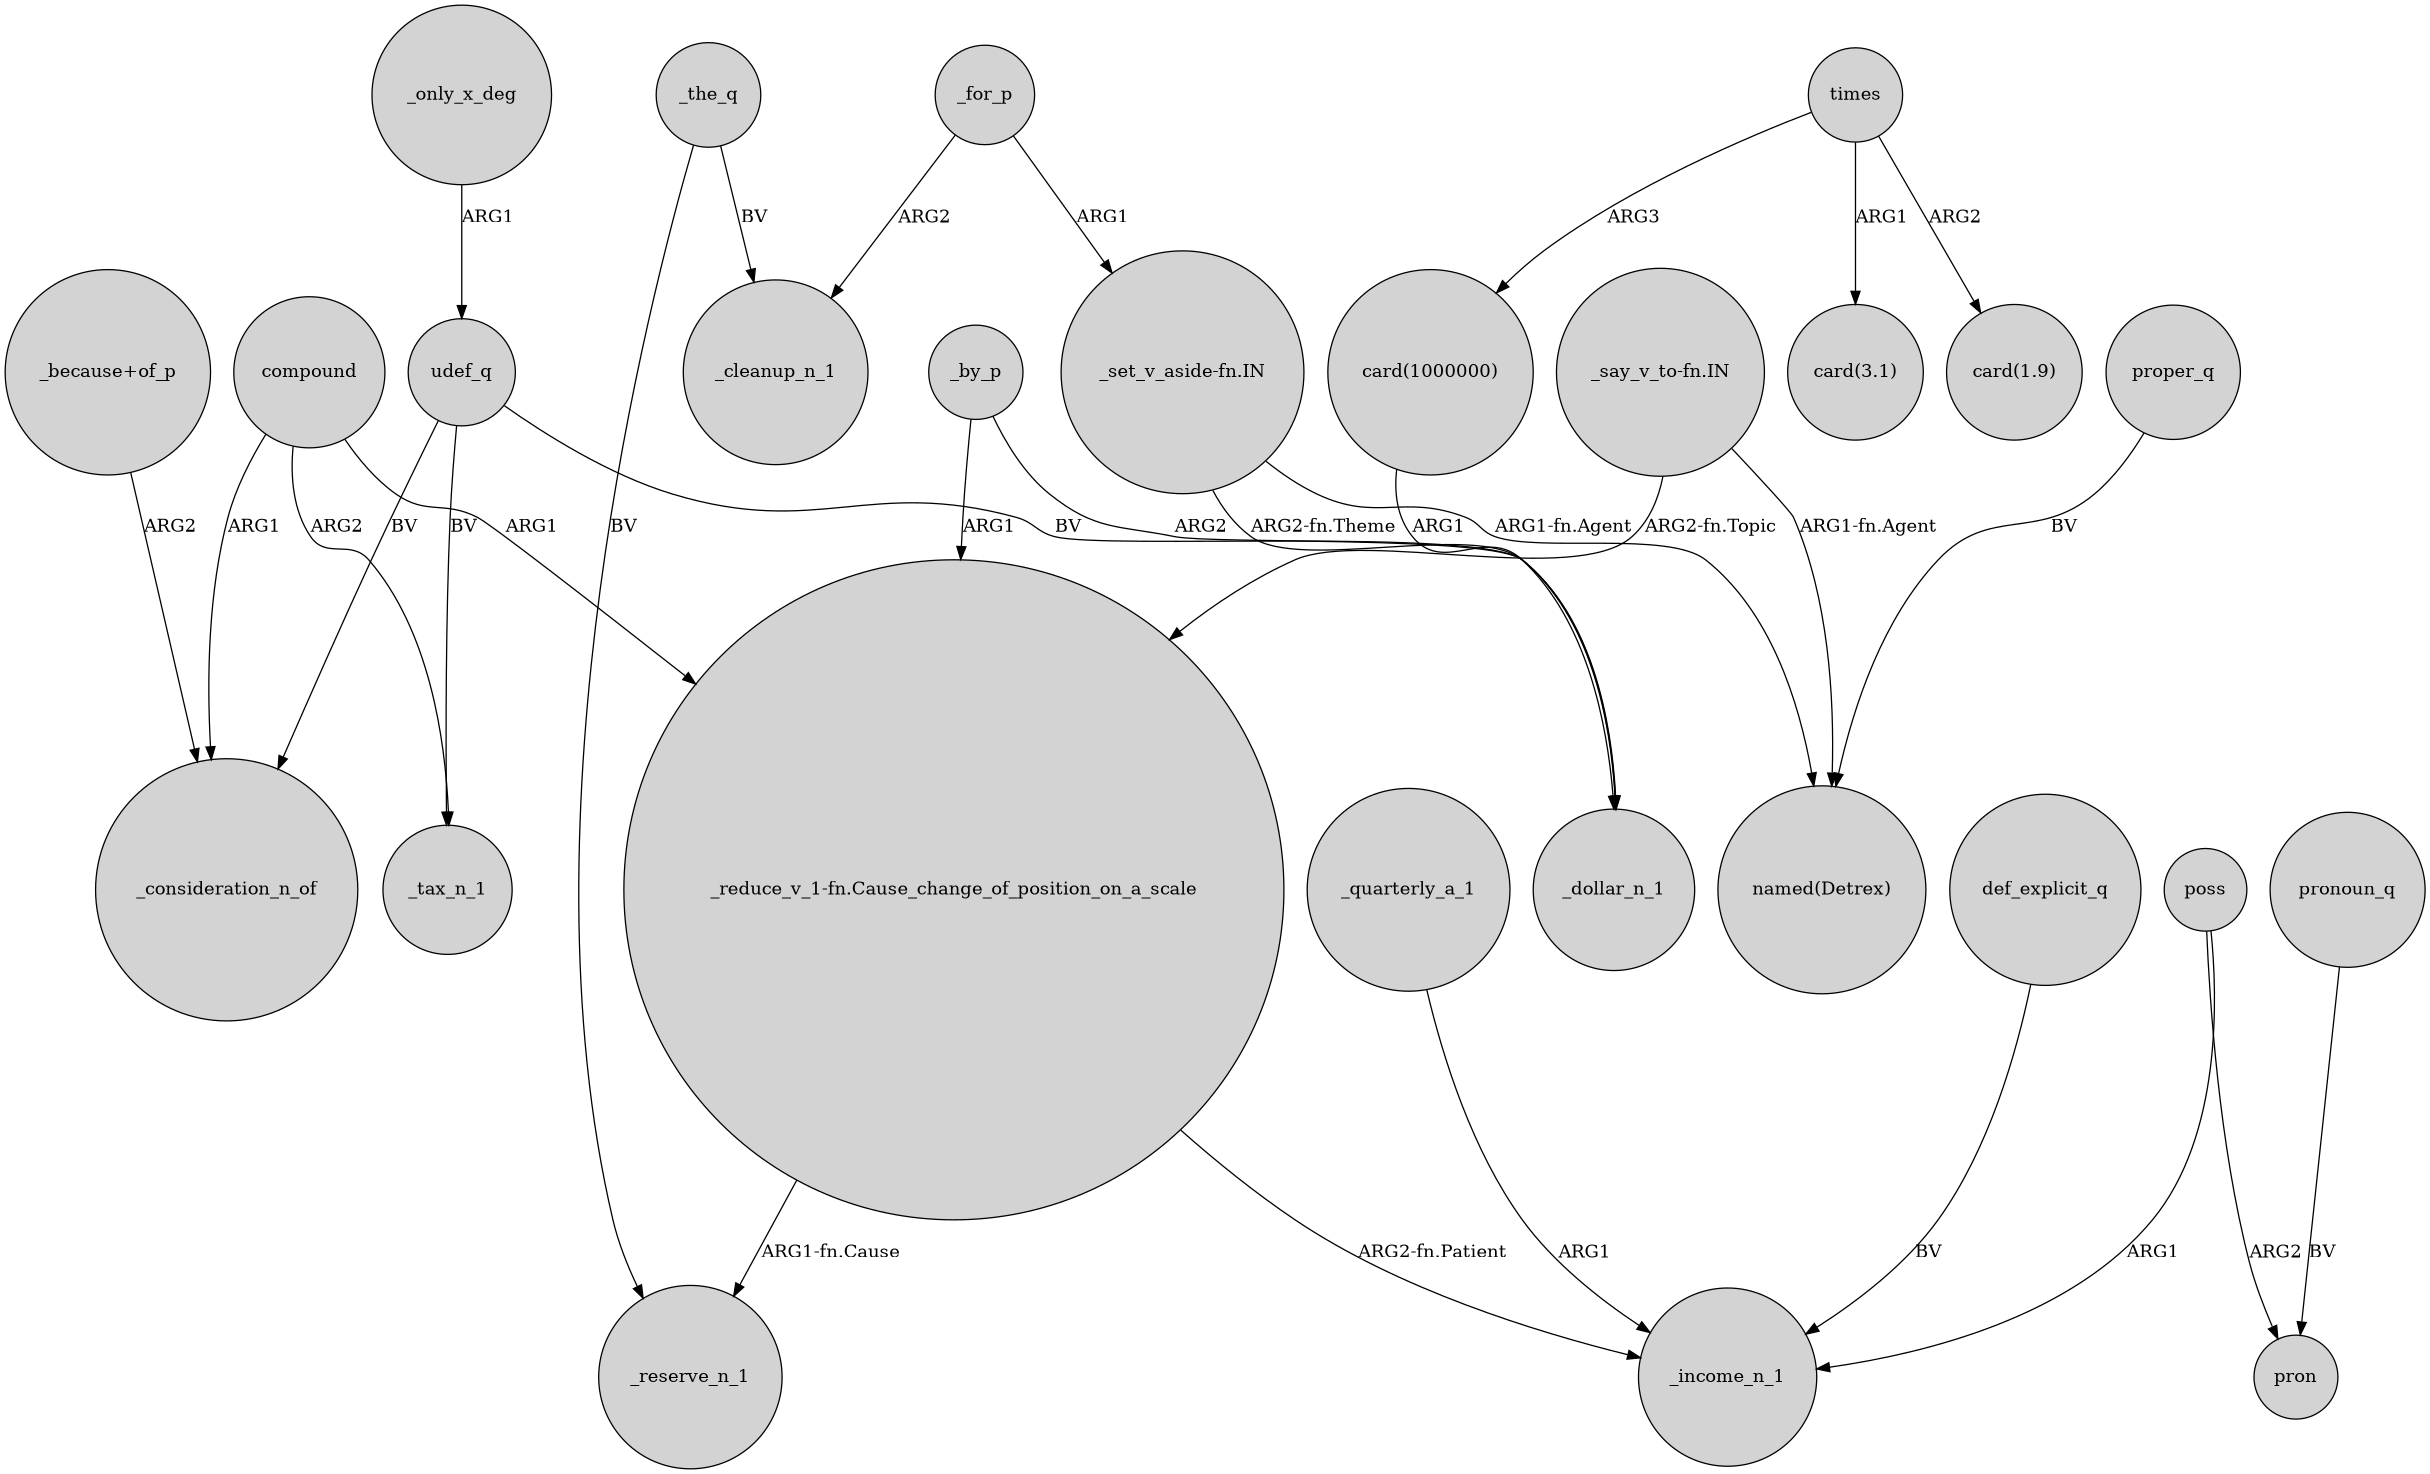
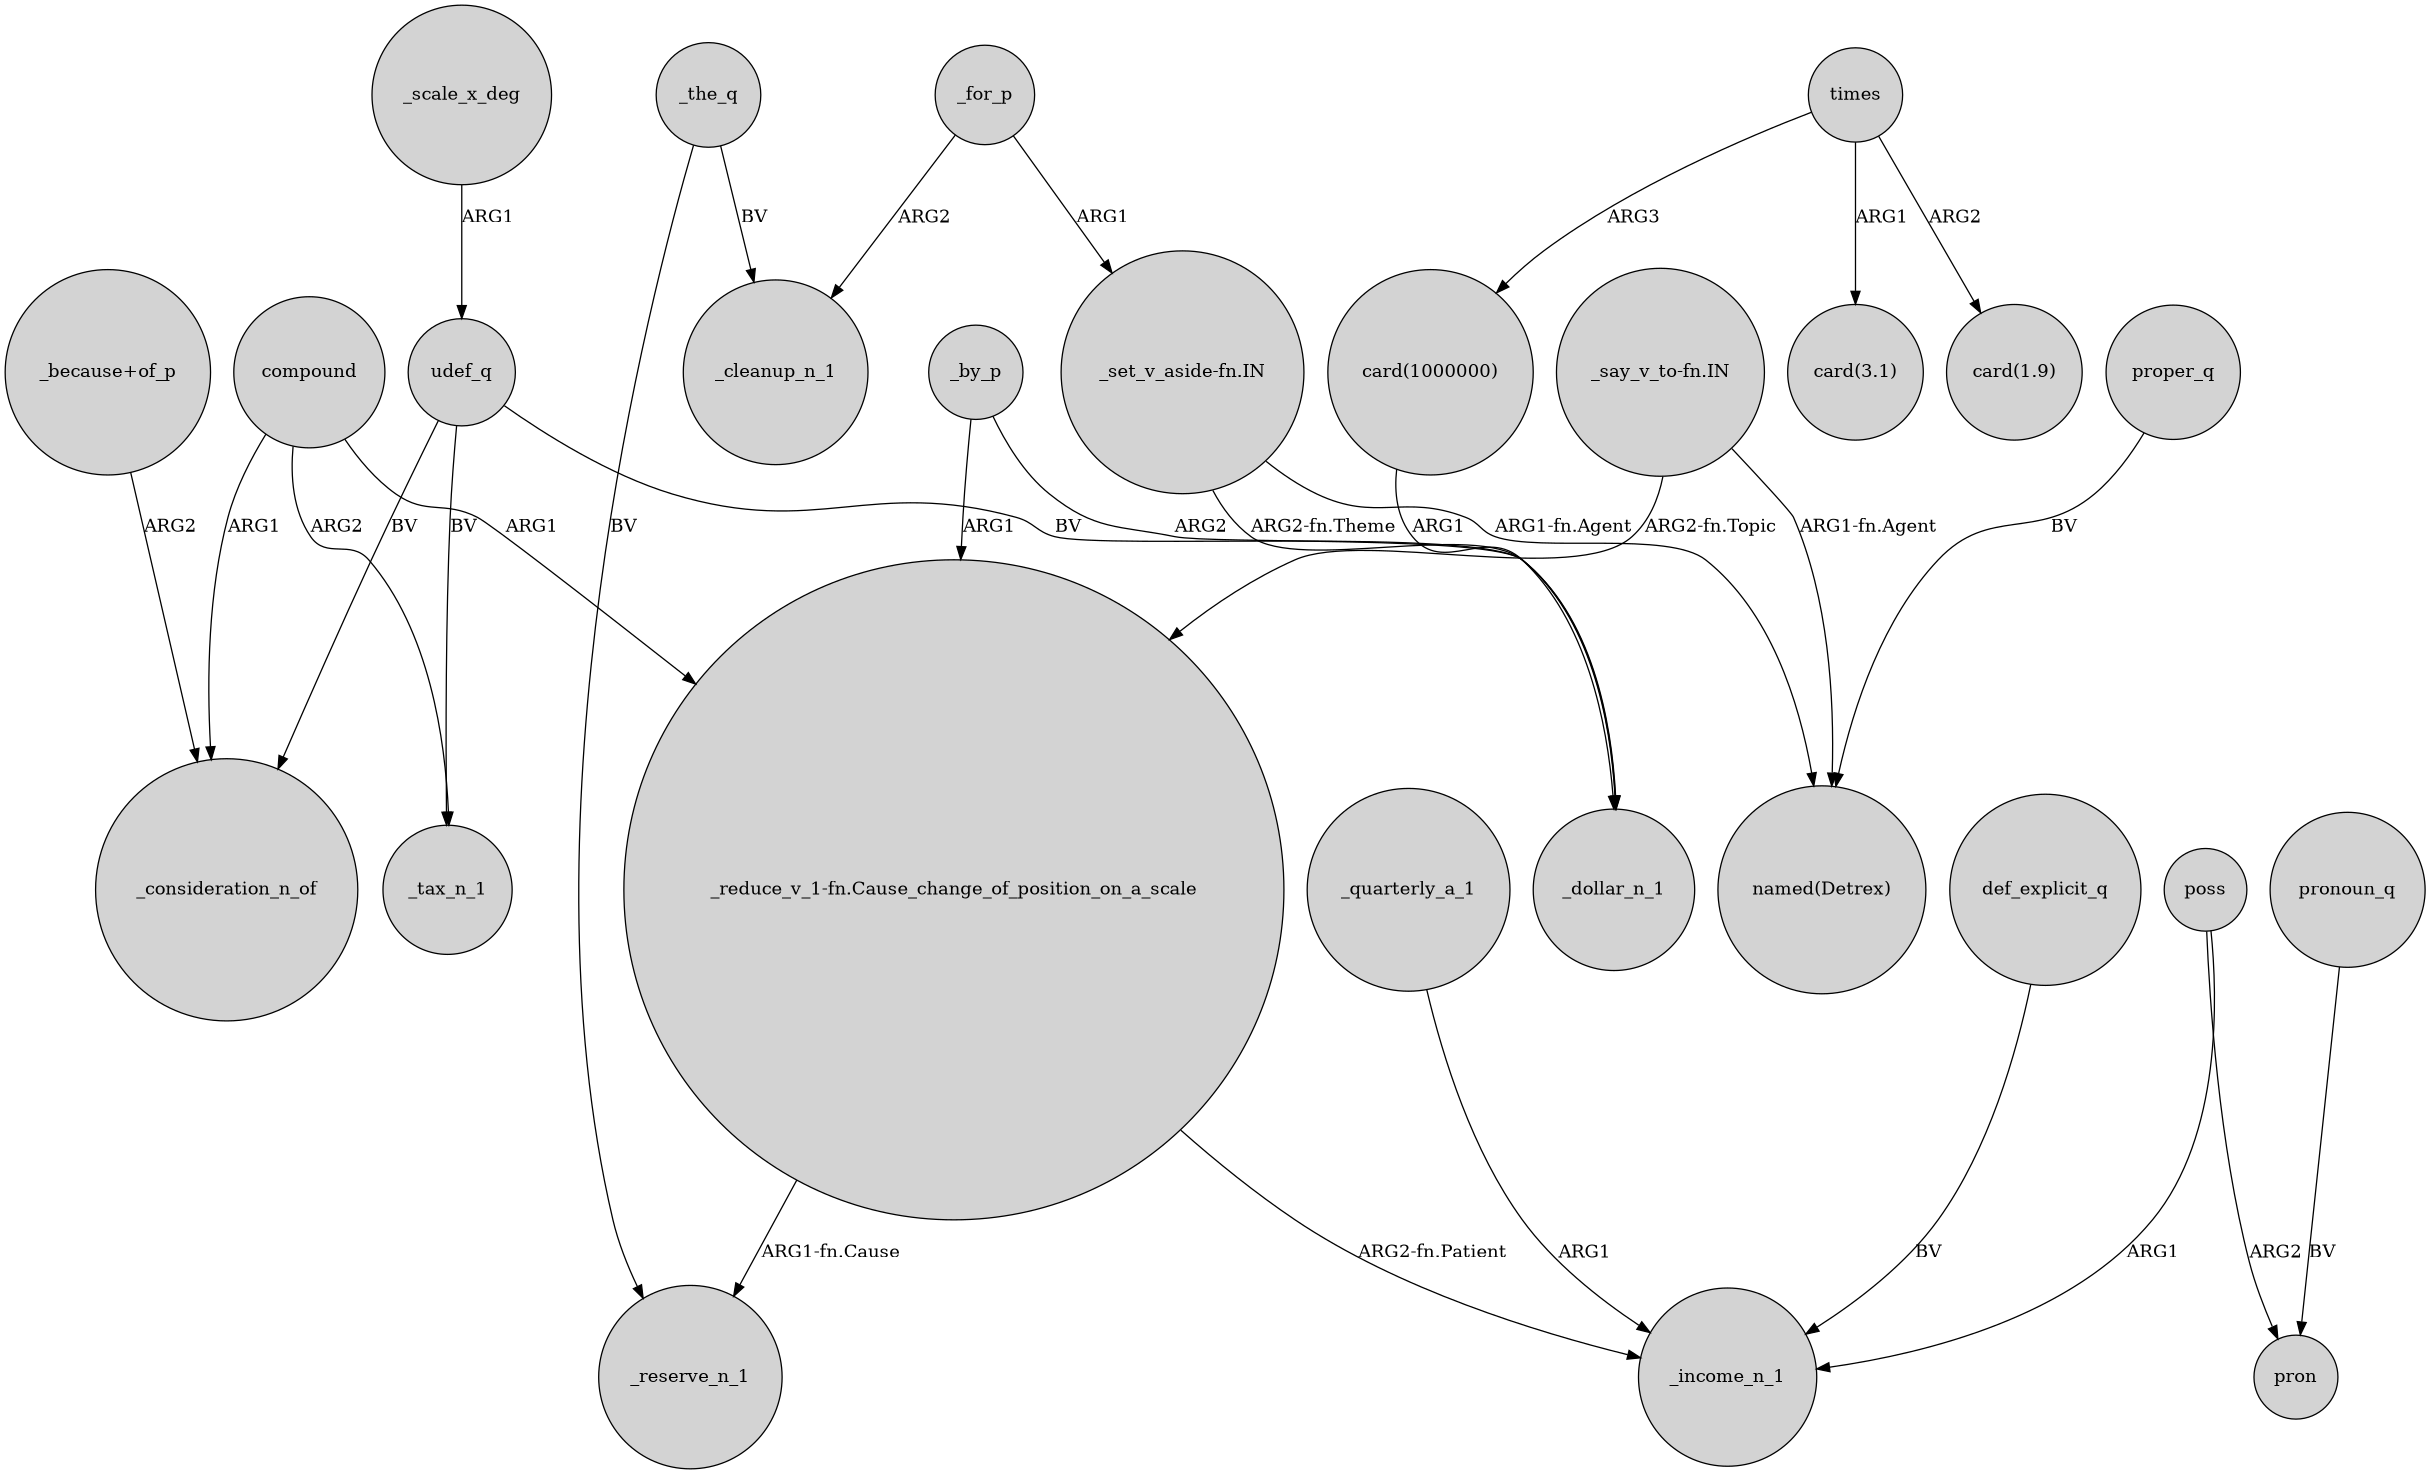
  digraph {
    node [shape=circle style=filled]
    udef_q
    _consideration_n_of
    _dollar_n_1
    _tax_n_1
-   _only_x_deg
+   _only_x_deg [label=_scale_x_deg]
    "card(1000000)"
    _by_p
    "_reduce_v_1-fn.Cause_change_of_position_on_a_scale"
    _reserve_n_1
    _income_n_1
    _the_q
    _cleanup_n_1
    poss
    pron
    def_explicit_q
    "_say_v_to-fn.IN"
    "named(Detrex)"
    "_because+of_p"
    _for_p
    "_set_v_aside-fn.IN"
    pronoun_q
    times
    "card(1.9)"
    "card(3.1)"
    compound
    proper_q
    _quarterly_a_1
    udef_q -> _consideration_n_of [label=BV]
    udef_q -> _dollar_n_1 [label=BV]
    udef_q -> _tax_n_1 [label=BV]
    _only_x_deg -> udef_q [label=ARG1]
    "card(1000000)" -> _dollar_n_1 [label=ARG1]
    _by_p -> _dollar_n_1 [label=ARG2]
    _by_p -> "_reduce_v_1-fn.Cause_change_of_position_on_a_scale" [label=ARG1]
    "_reduce_v_1-fn.Cause_change_of_position_on_a_scale" -> _reserve_n_1 [label="ARG1-fn.Cause"]
    "_reduce_v_1-fn.Cause_change_of_position_on_a_scale" -> _income_n_1 [label="ARG2-fn.Patient"]
    _the_q -> _reserve_n_1 [label=BV]
    _the_q -> _cleanup_n_1 [label=BV]
    poss -> _income_n_1 [label=ARG1]
    poss -> pron [label=ARG2]
    def_explicit_q -> _income_n_1 [label=BV]
    "_say_v_to-fn.IN" -> "_reduce_v_1-fn.Cause_change_of_position_on_a_scale" [label="ARG2-fn.Topic"]
    "_say_v_to-fn.IN" -> "named(Detrex)" [label="ARG1-fn.Agent"]
    "_because+of_p" -> _consideration_n_of [label=ARG2]
    _for_p -> _cleanup_n_1 [label=ARG2]
    _for_p -> "_set_v_aside-fn.IN" [label=ARG1]
    "_set_v_aside-fn.IN" -> _dollar_n_1 [label="ARG2-fn.Theme"]
    "_set_v_aside-fn.IN" -> "named(Detrex)" [label="ARG1-fn.Agent"]
    pronoun_q -> pron [label=BV]
    times -> "card(1000000)" [label=ARG3]
    times -> "card(1.9)" [label=ARG2]
    times -> "card(3.1)" [label=ARG1]
    compound -> _consideration_n_of [label=ARG1]
    compound -> _tax_n_1 [label=ARG2]
    compound -> "_reduce_v_1-fn.Cause_change_of_position_on_a_scale" [label=ARG1]
    proper_q -> "named(Detrex)" [label=BV]
    _quarterly_a_1 -> _income_n_1 [label=ARG1]
  }
